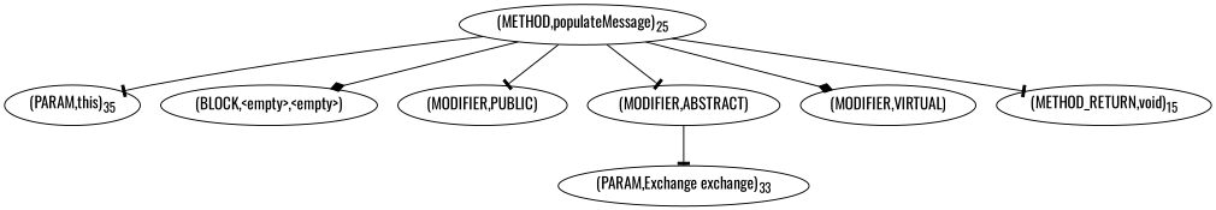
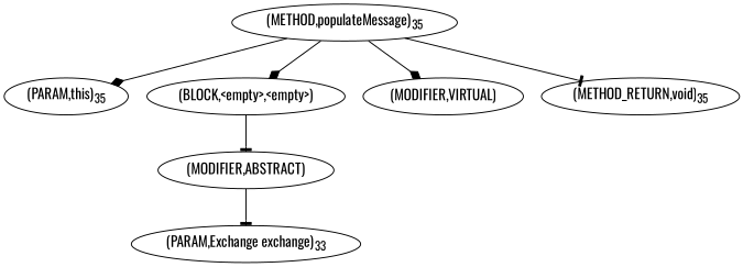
  digraph {
    fontname=Oswald
    node [fontname=Oswald]
    edge [arrowhead=tee fontname=Oswald]
-   n1 [label=<(METHOD,populateMessage)<SUB>25</SUB>>]
+   n1 [label=<(METHOD,populateMessage)<SUB>35</SUB>>]
    n2 [label=<(PARAM,this)<SUB>35</SUB>>]
    n3 [label=<(BLOCK,&lt;empty&gt;,&lt;empty&gt;)>]
-   n4 [label=<(MODIFIER,PUBLIC)>]
    n5 [label=<(MODIFIER,ABSTRACT)>]
    n6 [label=<(MODIFIER,VIRTUAL)>]
-   n7 [label=<(METHOD_RETURN,void)<SUB>15</SUB>>]
+   n7 [label=<(METHOD_RETURN,void)<SUB>35</SUB>>]
    n8 [label=<(PARAM,Exchange exchange)<SUB>33</SUB>>]
-   n1 -> n2
+   n1 -> n2 [arrowhead=diamond]
    n1 -> n3 [arrowhead=diamond]
-   n1 -> n4
-   n1 -> n5
+   n3 -> n5
    n1 -> n6 [arrowhead=diamond]
    n1 -> n7
    n5 -> n8
  }
